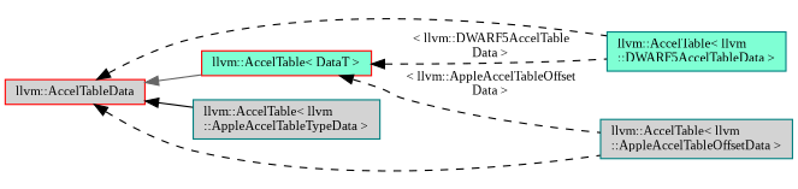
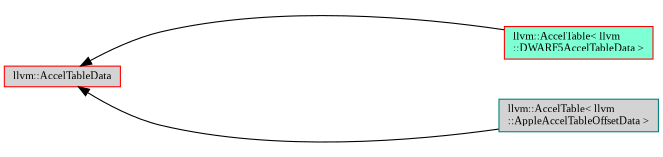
  digraph {
    fontname="Liberation Serif"
    rankdir=LR
    node [color=teal fillcolor=lightgrey fontname="Liberation Serif" fontsize=10 shape=box style=filled]
    edge [color=black dir=back fontname="Liberation Serif" fontsize=10 labelfontname=Helvetica labelfontsize=10 style=solid]
    n1 [color=red fontcolor=black height=0.2 label="llvm::AccelTableData" width=0.4]
-   n2 [fillcolor=aquamarine height=0.2 label="llvm::AccelTable\< llvm\l::DWARF5AccelTableData \>" width=0.4]
+   n2 [color=red fillcolor=aquamarine height=0.2 label="llvm::AccelTable\< llvm\l::DWARF5AccelTableData \>" width=0.4]
    n3 [height=0.2 label="llvm::AccelTable\< llvm\l::AppleAccelTableOffsetData \>" width=0.4]
-   n4 [height=0.2 label="llvm::AccelTable\< llvm\l::AppleAccelTableTypeData \>" width=0.4]
-   n5 [color=red fillcolor=aquamarine height=0.2 label="llvm::AccelTable\< DataT \>" width=0.4]
-   n1 -> n2 [style=dashed]
-   n1 -> n3 [style=dashed]
-   n1 -> n4
-   n1 -> n5 [color=gray40]
-   n5 -> n2 [label=" \< llvm::DWARF5AccelTable\lData \>" style=dashed]
-   n5 -> n3 [label=" \< llvm::AppleAccelTableOffset\lData \>" style=dashed]
+   n1 -> n2
+   n1 -> n3
  }
